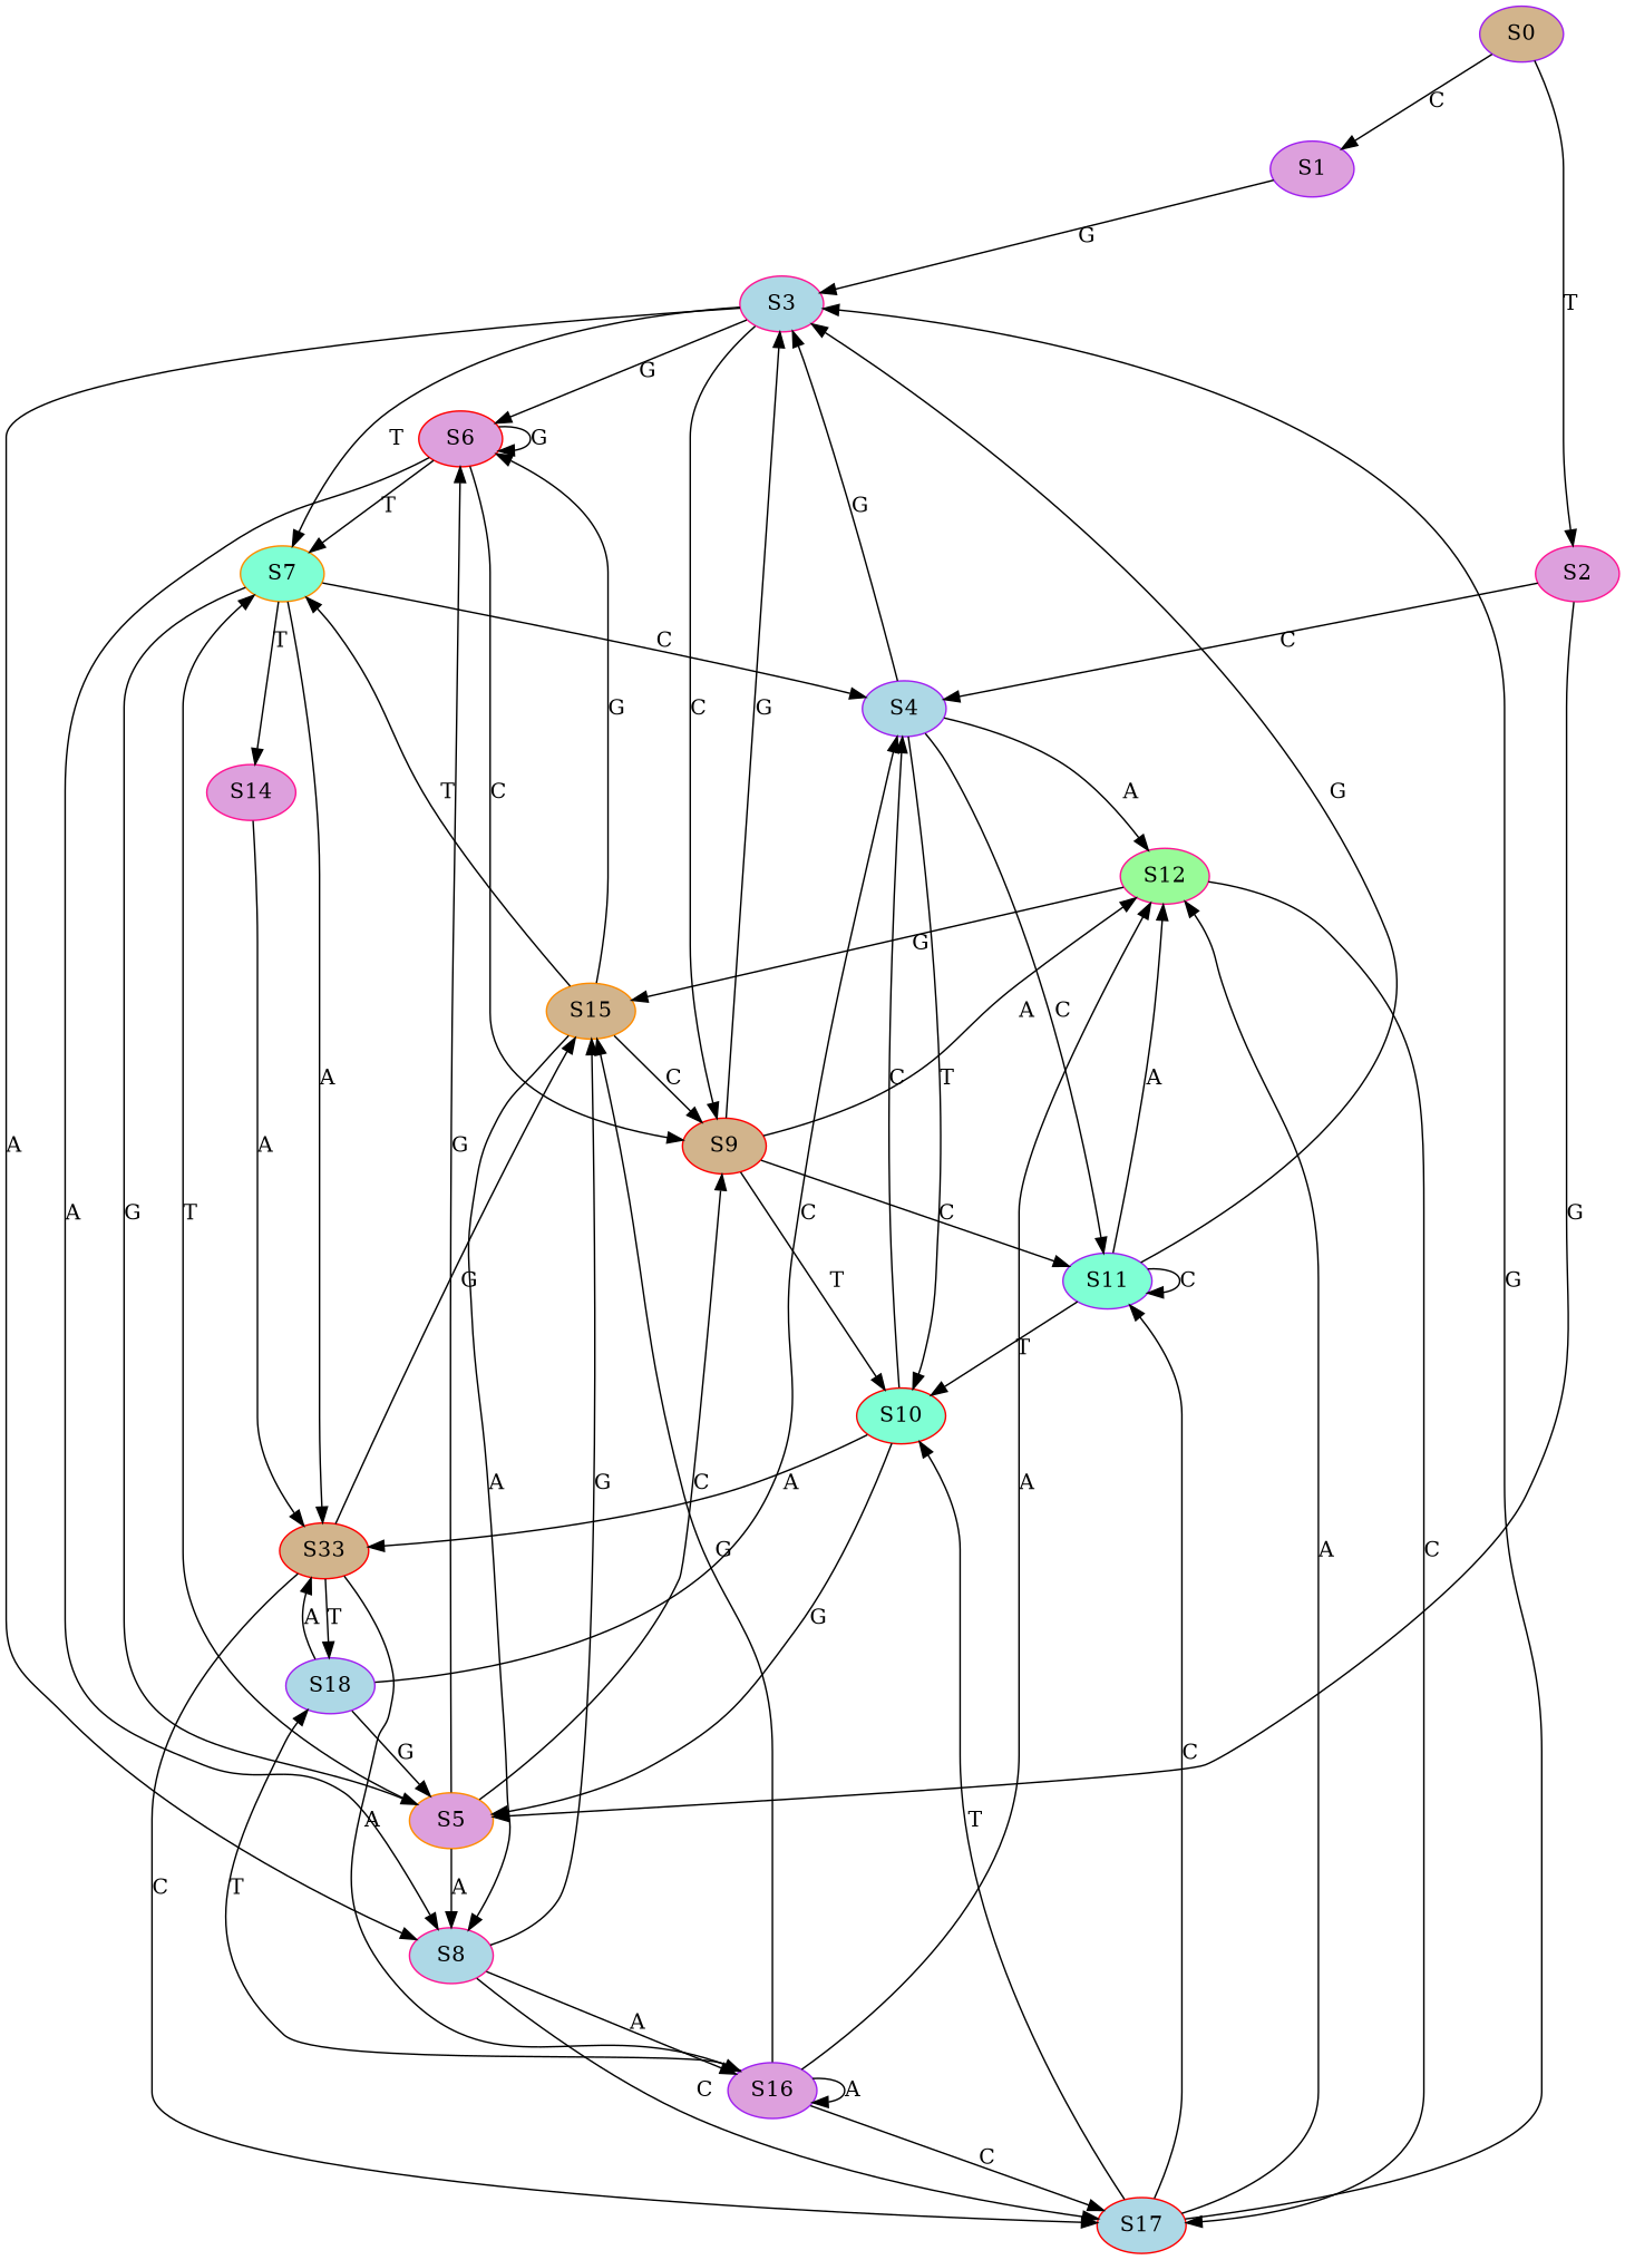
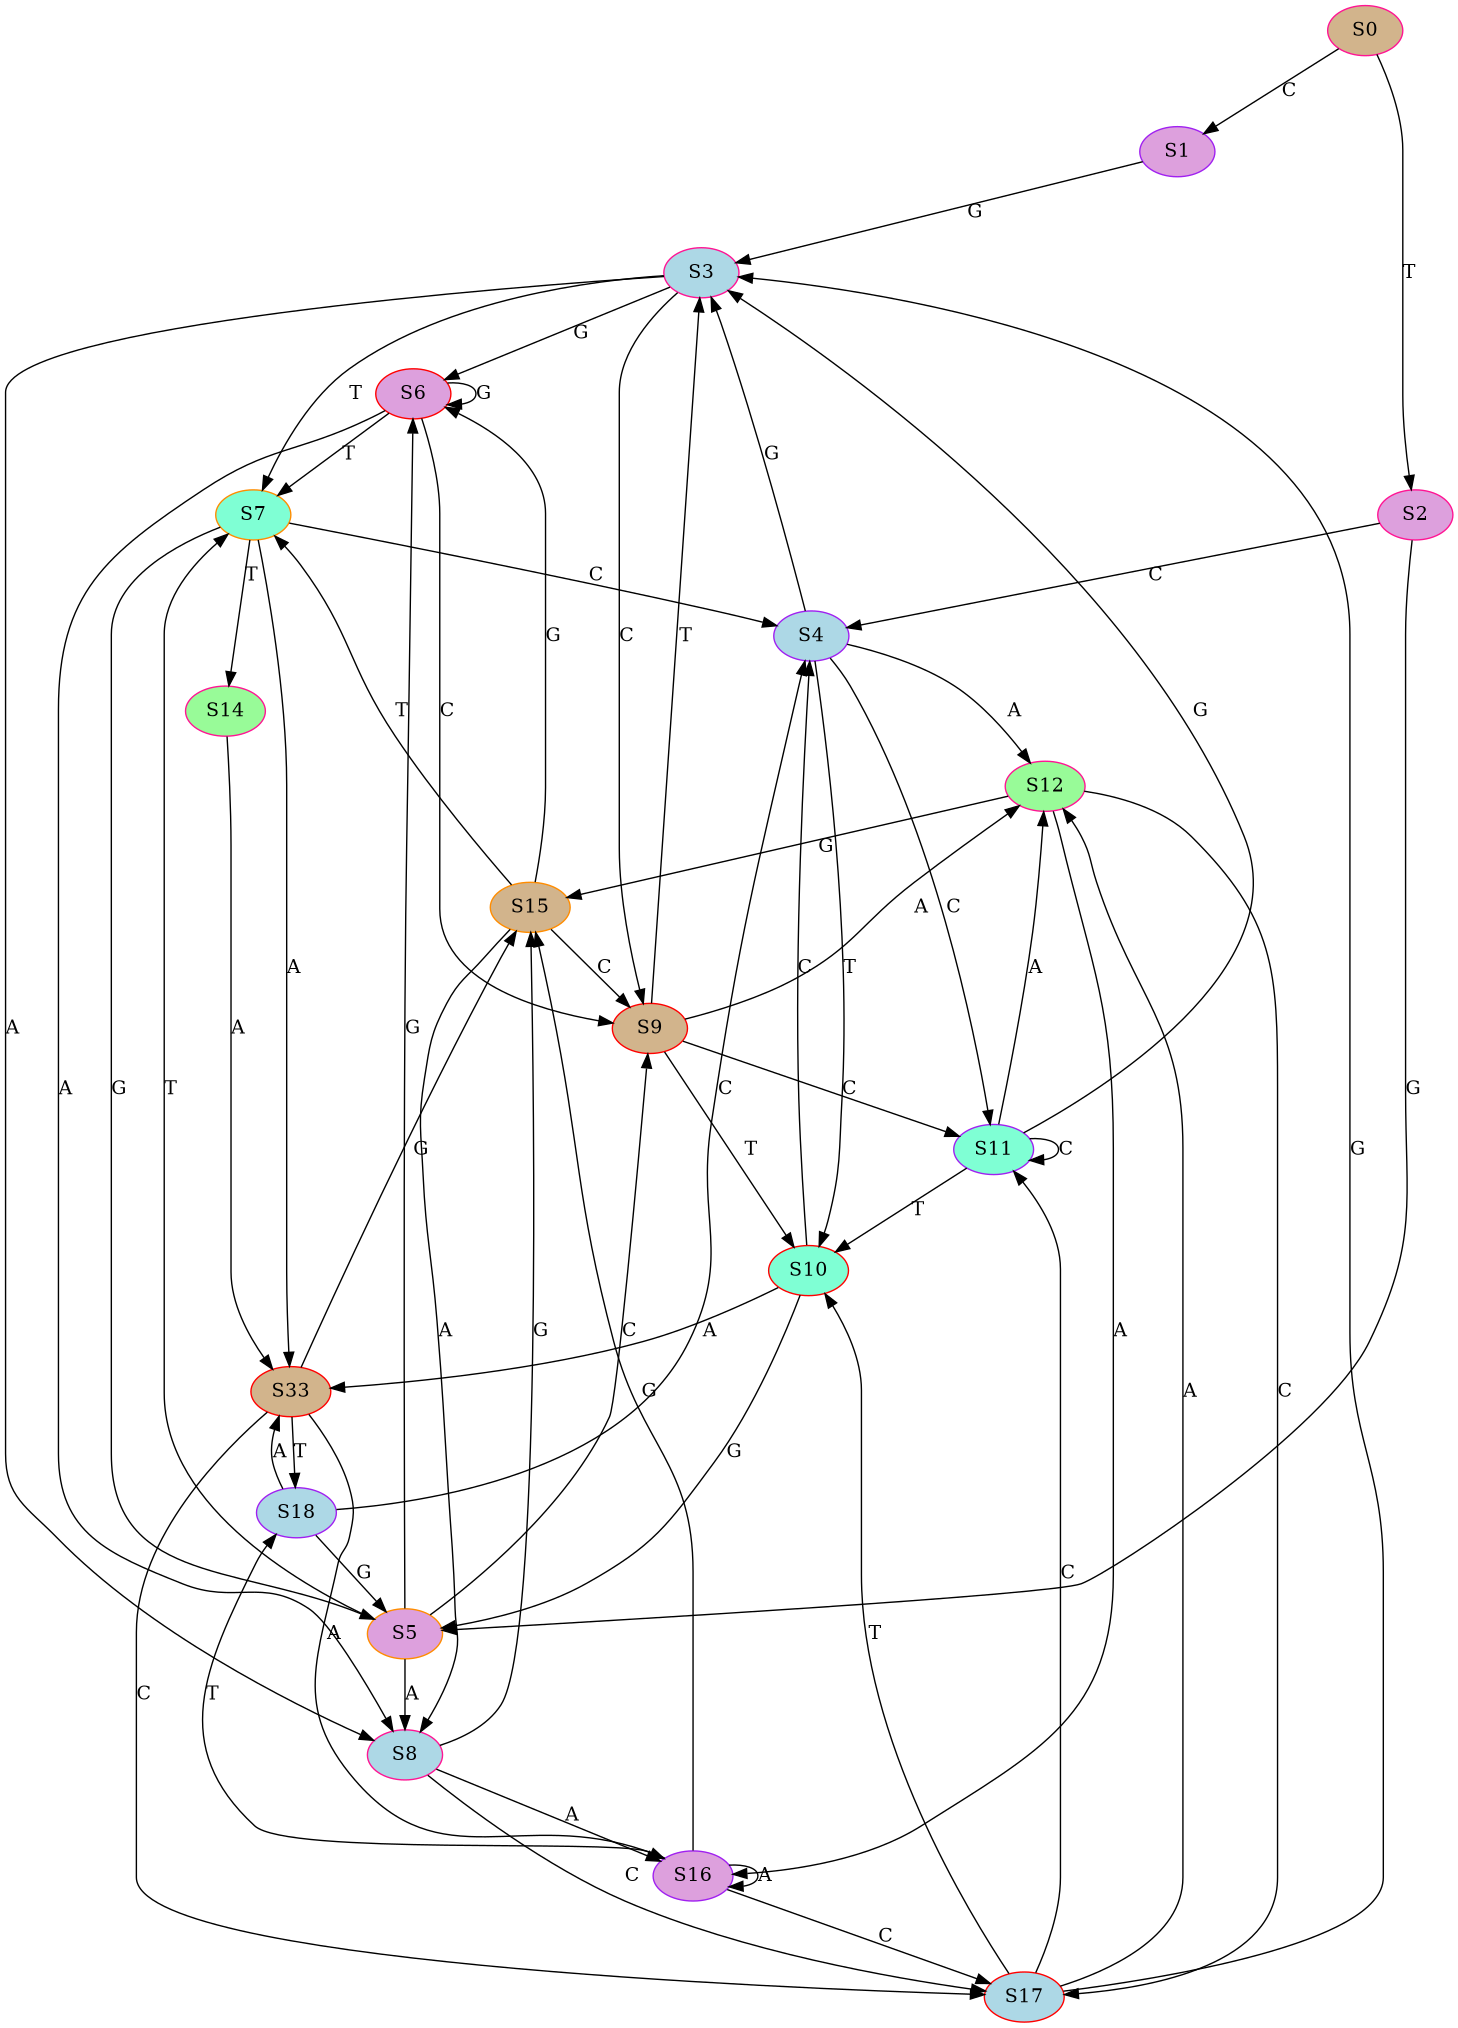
  strict digraph {
    node [color=deeppink fillcolor=plum style=filled]
-   S0 [color=purple fillcolor=tan]
+   S0 [fillcolor=tan]
    S1 [color=purple]
    S2
    S3 [fillcolor=lightblue]
    S4 [color=purple fillcolor=lightblue]
    S5 [color=darkorange]
    S6 [color=red]
    S7 [color=darkorange fillcolor=aquamarine]
    S8 [fillcolor=lightblue]
    S9 [color=red fillcolor=tan]
    S10 [color=red fillcolor=aquamarine]
    S11 [color=purple fillcolor=aquamarine]
    S12 [fillcolor=palegreen]
    n14 [color=red fillcolor=tan label=S33]
-   S14
+   S14 [fillcolor=palegreen]
    S15 [color=darkorange fillcolor=tan]
    S16 [color=purple]
    S17 [color=red fillcolor=lightblue]
    S18 [color=purple fillcolor=lightblue]
    S0 -> S1 [label=C]
    S0 -> S2 [label=T]
    S1 -> S3 [label=G]
    S2 -> S4 [label=C]
    S2 -> S5 [label=G]
    S3 -> S6 [label=G]
    S3 -> S7 [label=T]
    S3 -> S8 [label=A]
    S3 -> S9 [label=C]
    S4 -> S3 [label=G]
    S4 -> S10 [label=T]
    S4 -> S11 [label=C]
    S4 -> S12 [label=A]
    S5 -> S6 [label=G]
    S5 -> S7 [label=T]
    S5 -> S8 [label=A]
    S5 -> S9 [label=C]
    S6 -> S6 [label=G]
    S6 -> S7 [label=T]
    S6 -> S8 [label=A]
    S6 -> S9 [label=C]
    S7 -> S4 [label=C]
    S7 -> S5 [label=G]
    S7 -> n14 [label=A]
    S7 -> S14 [label=T]
    S8 -> S15 [label=G]
    S8 -> S16 [label=A]
    S8 -> S17 [label=C]
-   S9 -> S3 [label=G]
+   S9 -> S3 [label=T]
    S9 -> S10 [label=T]
    S9 -> S11 [label=C]
    S9 -> S12 [label=A]
    S10 -> S4 [label=C]
    S10 -> S5 [label=G]
    S10 -> n14 [label=A]
    S11 -> S3 [label=G]
    S11 -> S10 [label=T]
    S11 -> S11 [label=C]
    S11 -> S12 [label=A]
    S12 -> S15 [label=G]
-   S16 -> S12 [label=A]
+   S12 -> S16 [label=A]
    S12 -> S17 [label=C]
    n14 -> S15 [label=G]
    n14 -> S16 [label=A]
    n14 -> S17 [label=C]
    n14 -> S18 [label=T]
    S14 -> n14 [label=A]
    S15 -> S6 [label=G]
    S15 -> S7 [label=T]
    S15 -> S8 [label=A]
    S15 -> S9 [label=C]
    S16 -> S15 [label=G]
    S16 -> S16 [label=A]
    S16 -> S17 [label=C]
    S16 -> S18 [label=T]
    S17 -> S3 [label=G]
    S17 -> S10 [label=T]
    S17 -> S11 [label=C]
    S17 -> S12 [label=A]
    S18 -> S4 [label=C]
    S18 -> S5 [label=G]
    S18 -> n14 [label=A]
  }
